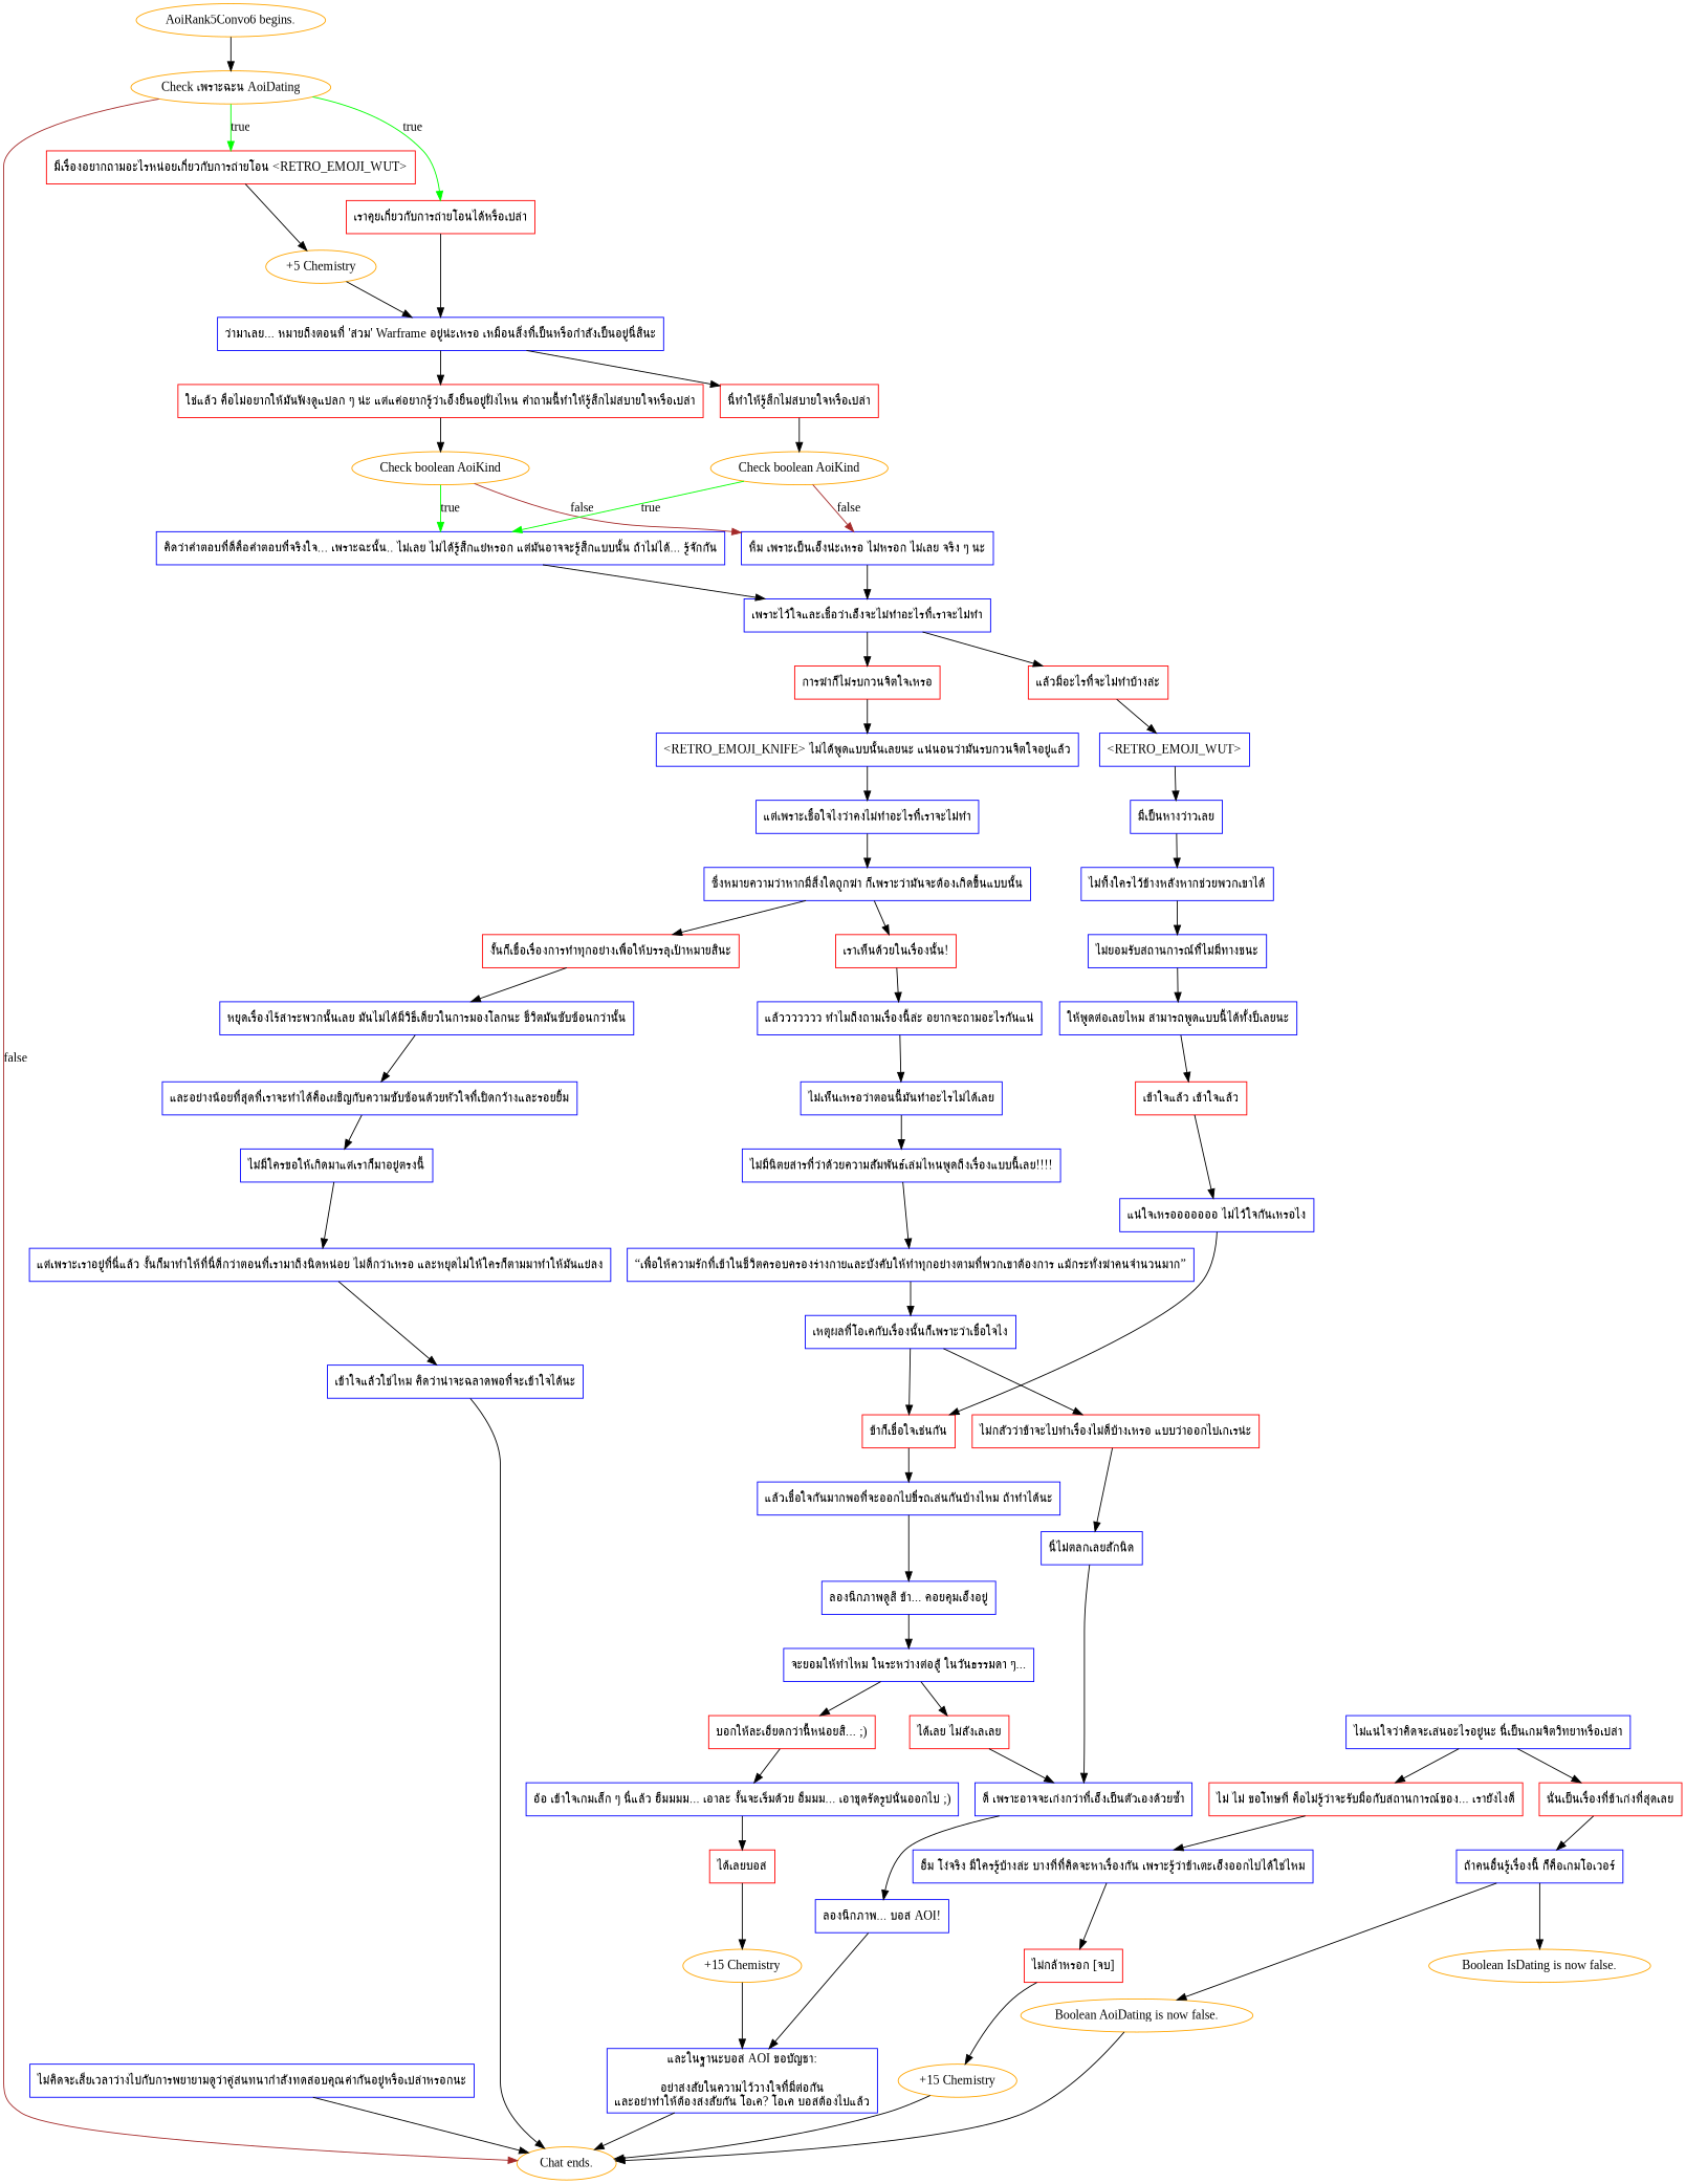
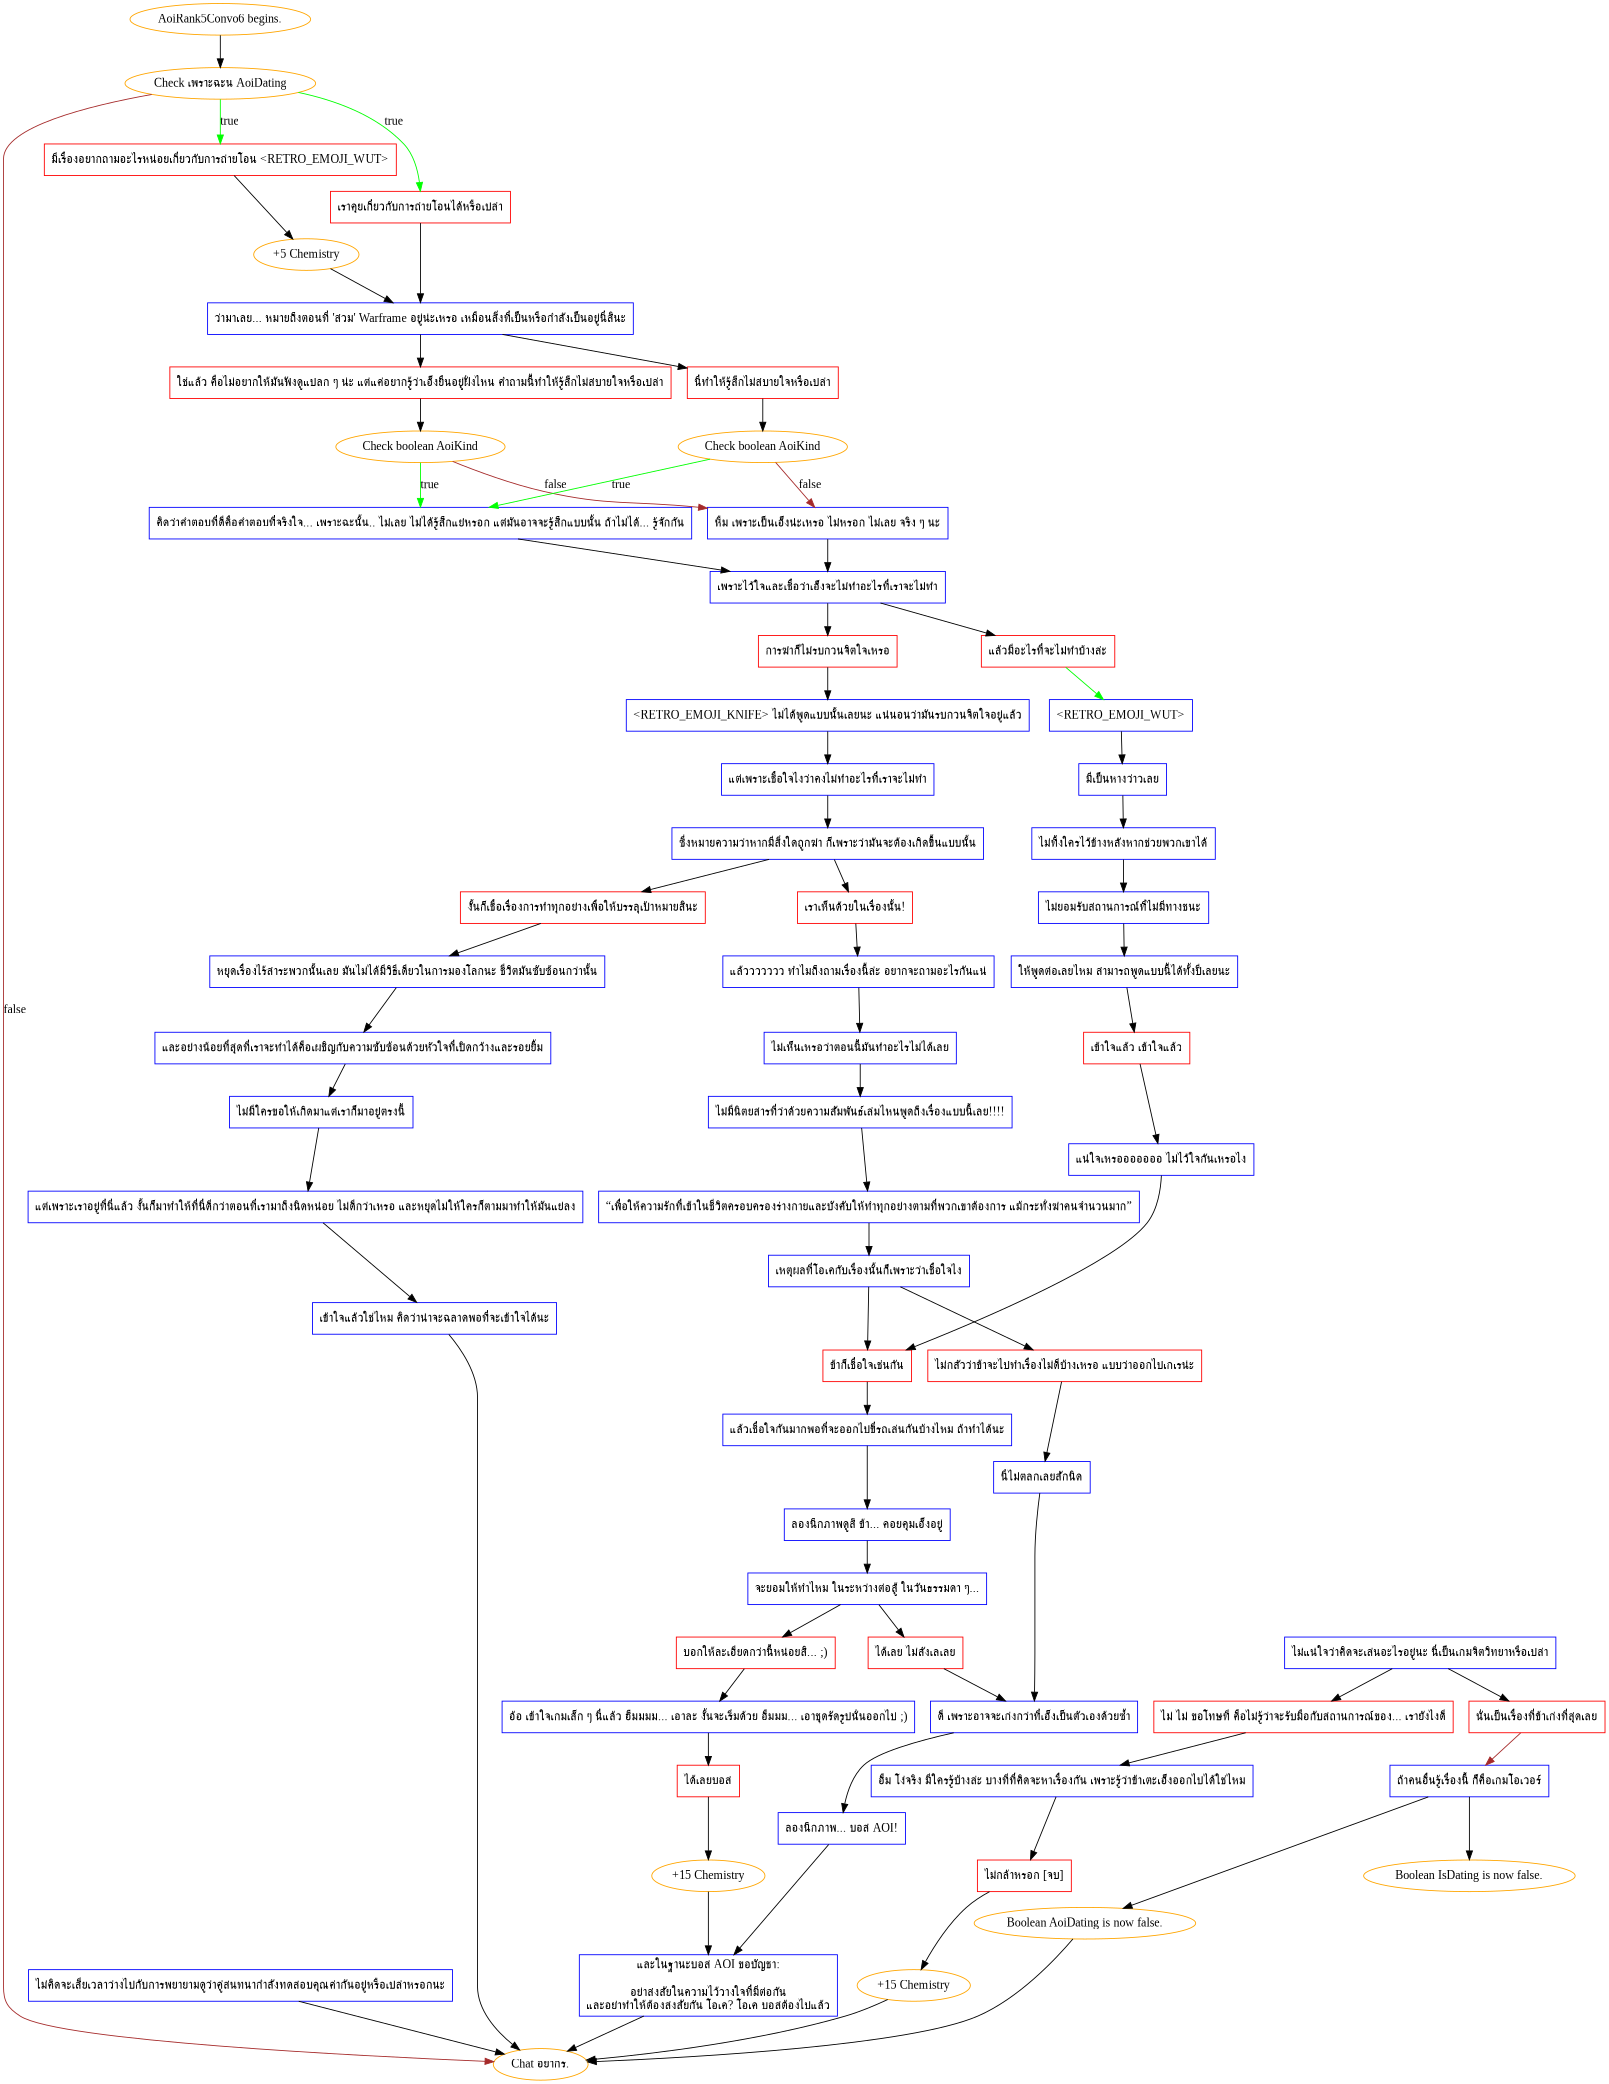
  digraph {
    fontname="Liberation Serif"
    node [color=blue fontname="Liberation Serif" shape=box]
    edge [fontname="Liberation Serif"]
    "AoiRank5Convo6 begins." [color=orange shape=""]
    n2 [color=orange label="Check เพราะฉะน AoiDating" shape=""]
    n3 [color=red label="มีเรื่องอยากถามอะไรหน่อยเกี่ยวกับการถ่ายโอน <RETRO_EMOJI_WUT>"]
    n4 [color=red label="เราคุยเกี่ยวกับการถ่ายโอนได้หรือเปล่า"]
-   "Chat ends." [color=orange shape=""]
+   "Chat ends." [color=orange label="Chat อยากร." shape=""]
    n6 [color=orange label="+5 Chemistry" shape=""]
    n7 [label="ว่ามาเลย... หมายถึงตอนที่ 'สวม' Warframe อยู่น่ะเหรอ เหมือนสิ่งที่เป็นหรือกำลังเป็นอยู่นี่สินะ"]
    n8 [color=red label="ใช่แล้ว คือไม่อยากให้มันฟังดูแปลก ๆ น่ะ แต่แค่อยากรู้ว่าเอ็งยืนอยู่ฝั่งไหน คำถามนี้ทำให้รู้สึกไม่สบายใจหรือเปล่า"]
    n9 [color=red label="นี่ทำให้รู้สึกไม่สบายใจหรือเปล่า"]
    n10 [color=orange label="Check boolean AoiKind" shape=""]
    n11 [color=orange label="Check boolean AoiKind" shape=""]
    n12 [label="คิดว่าคำตอบที่ดีคือคำตอบที่จริงใจ... เพราะฉะนั้น.. ไม่เลย ไม่ได้รู้สึกแย่หรอก แต่มันอาจจะรู้สึกแบบนั้น ถ้าไม่ได้... รู้จักกัน"]
    n13 [label="หืม เพราะเป็นเอ็งน่ะเหรอ ไม่หรอก ไม่เลย จริง ๆ นะ"]
    n14 [label="เพราะไว้ใจและเชื่อว่าเอ็งจะไม่ทำอะไรที่เราจะไม่ทำ"]
    n15 [color=red label="แล้วมีอะไรที่จะไม่ทำบ้างล่ะ"]
    n16 [color=red label="การฆ่าก็ไม่รบกวนจิตใจเหรอ"]
    n17 [label="<RETRO_EMOJI_WUT>"]
    n18 [label="<RETRO_EMOJI_KNIFE> ไม่ได้พูดแบบนั้นเลยนะ แน่นอนว่ามันรบกวนจิตใจอยู่แล้ว"]
    n19 [label="มีเป็นหางว่าวเลย"]
    n20 [label="แต่เพราะเชื่อใจไงว่าคงไม่ทำอะไรที่เราจะไม่ทำ"]
    n21 [label="ไม่ทิ้งใครไว้ข้างหลังหากช่วยพวกเขาได้"]
    n22 [label="ซึ่งหมายความว่าหากมีสิ่งใดถูกฆ่า ก็เพราะว่ามันจะต้องเกิดขึ้นแบบนั้น"]
    n23 [label="ไม่ยอมรับสถานการณ์ที่ไม่มีทางชนะ"]
    n24 [color=red label="งั้นก็เชื่อเรื่องการทำทุกอย่างเพื่อให้บรรลุเป้าหมายสินะ"]
    n25 [color=red label="เราเห็นด้วยในเรื่องนั้น!"]
    n26 [label="ให้พูดต่อเลยไหม สามารถพูดแบบนี้ได้ทั้งปีเลยนะ"]
    n27 [label="หยุดเรื่องไร้สาระพวกนั้นเลย มันไม่ได้มีวิธีเดียวในการมองโลกนะ ชีวิตมันซับซ้อนกว่านั้น"]
    n28 [label="แล้ววววววว ทำไมถึงถามเรื่องนี้ล่ะ อยากจะถามอะไรกันแน่"]
    n29 [color=red label="เข้าใจแล้ว เข้าใจแล้ว"]
    n30 [label="และอย่างน้อยที่สุดที่เราจะทำได้คือเผชิญกับความซับซ้อนด้วยหัวใจที่เปิดกว้างและรอยยิ้ม"]
    n31 [label="ไม่เห็นเหรอว่าตอนนี้มันทำอะไรไม่ได้เลย"]
    n32 [label="แน่ใจเหรอออออออ ไม่ไว้ใจกันเหรอไง"]
    n33 [label="ไม่มีใครขอให้เกิดมาแต่เราก็มาอยู่ตรงนี้"]
    n34 [label="ไม่มีนิตยสารที่ว่าด้วยความสัมพันธ์เล่มไหนพูดถึงเรื่องแบบนี้เลย!!!!"]
    n35 [label="ไม่คิดจะเสียเวลาว่างไปกับการพยายามดูว่าคู่สนทนากำลังทดสอบคุณค่ากันอยู่หรือเปล่าหรอกนะ"]
    n36 [color=red label="ข้าก็เชื่อใจเช่นกัน"]
    n37 [label="แต่เพราะเราอยู่ที่นี่แล้ว งั้นก็มาทำให้ที่นี่ดีกว่าตอนที่เรามาถึงนิดหน่อย ไม่ดีกว่าเหรอ และหยุดไม่ให้ใครก็ตามมาทำให้มันแย่ลง"]
    n38 [label="“เพื่อให้ความรักที่เข้าในชีวิตครอบครองร่างกายและบังคับให้ทำทุกอย่างตามที่พวกเขาต้องการ แม้กระทั่งฆ่าคนจำนวนมาก”"]
    n39 [label="แล้วเชื่อใจกันมากพอที่จะออกไปขี่รถเล่นกันบ้างไหม ถ้าทำได้นะ"]
    n40 [label="เข้าใจแล้วใช่ไหม คิดว่าน่าจะฉลาดพอที่จะเข้าใจได้นะ"]
    n41 [label="เหตุผลที่โอเคกับเรื่องนั้นก็เพราะว่าเชื่อใจไง"]
    n42 [label="ลองนึกภาพดูสิ ข้า... คอยคุมเอ็งอยู่"]
    n43 [color=red label="ไม่กลัวว่าข้าจะไปทำเรื่องไม่ดีบ้างเหรอ แบบว่าออกไปเกเรน่ะ"]
    n44 [label="จะยอมให้ทำไหม ในระหว่างต่อสู้ ในวันธรรมดา ๆ..."]
    n45 [label="นี่ไม่ตลกเลยสักนิด"]
    n46 [color=red label="บอกให้ละเอียดกว่านี้หน่อยสิ... ;)"]
    n47 [color=red label="ได้เลย ไม่ลังเลเลย"]
    n48 [label="ดี เพราะอาจจะเก่งกว่าที่เอ็งเป็นตัวเองด้วยซ้ำ"]
    n49 [label="อ้อ เข้าใจเกมเล็ก ๆ นี่แล้ว ฮึมมมม... เอาละ งั้นจะเริ่มด้วย อืมมม... เอาชุดรัดรูปนั่นออกไป ;)"]
    n50 [label="ไม่แน่ใจว่าคิดจะเล่นอะไรอยู่นะ นี่เป็นเกมจิตวิทยาหรือเปล่า"]
    n51 [color=red label="นั่นเป็นเรื่องที่ข้าเก่งที่สุดเลย"]
    n52 [color=red label="ไม่ ไม่ ขอโทษที คือไม่รู้ว่าจะรับมือกับสถานการณ์ของ... เรายังไงดี"]
    n53 [color=red label="ได้เลยบอส"]
    n54 [label="ลองนึกภาพ... บอส AOI!"]
    n55 [label="ถ้าคนอื่นรู้เรื่องนี้ ก็คือเกมโอเวอร์"]
    n56 [label="อืม โง่จริง มีใครรู้บ้างล่ะ บางทีที่คิดจะหาเรื่องกัน เพราะรู้ว่าข้าเตะเอ็งออกไปได้ใช่ไหม"]
    n57 [color=orange label="+15 Chemistry" shape=""]
    n58 [label="และในฐานะบอส AOI ขอบัญชา:\n\nอย่าสงสัยในความไว้วางใจที่มีต่อกัน\nและอย่าทำให้ต้องสงสัยกัน โอเค? โอเค บอสต้องไปแล้ว"]
    n59 [color=orange label="Boolean IsDating is now false." shape=""]
    n60 [color=orange label="Boolean AoiDating is now false." shape=""]
    n61 [color=red label="ไม่กล้าหรอก [จบ]"]
    n62 [color=orange label="+15 Chemistry" shape=""]
    "AoiRank5Convo6 begins." -> n2
    n2 -> n3 [color=green label=true]
    n2 -> n4 [color=green label=true]
    n2 -> "Chat ends." [color=brown label=false]
    n3 -> n6
    n4 -> n7
    n6 -> n7
    n7 -> n8
    n7 -> n9
    n8 -> n10
    n9 -> n11
    n10 -> n12 [color=green label=true]
    n10 -> n13 [color=brown label=false]
    n11 -> n12 [color=green label=true]
    n11 -> n13 [color=brown label=false]
    n12 -> n14
    n13 -> n14
    n14 -> n15
    n14 -> n16
-   n15 -> n17
+   n15 -> n17 [color=green]
    n16 -> n18
    n17 -> n19
    n18 -> n20
    n19 -> n21
    n20 -> n22
    n21 -> n23
    n22 -> n24
    n22 -> n25
    n23 -> n26
    n24 -> n27
    n25 -> n28
    n26 -> n29
    n27 -> n30
    n28 -> n31
    n29 -> n32
    n30 -> n33
    n31 -> n34
    n32 -> n36
    n33 -> n37
    n34 -> n38
    n35 -> "Chat ends."
    n36 -> n39
    n37 -> n40
    n38 -> n41
    n39 -> n42
    n40 -> "Chat ends."
    n41 -> n36
    n41 -> n43
    n42 -> n44
    n43 -> n45
    n44 -> n46
    n44 -> n47
    n45 -> n48
    n46 -> n49
    n47 -> n48
    n48 -> n54
    n49 -> n53
    n50 -> n51
    n50 -> n52
-   n51 -> n55
+   n51 -> n55 [color=brown]
    n52 -> n56
    n53 -> n57
    n54 -> n58
    n55 -> n59
    n55 -> n60
    n56 -> n61
    n57 -> n58
    n58 -> "Chat ends."
    n60 -> "Chat ends."
    n61 -> n62
    n62 -> "Chat ends."
  }
